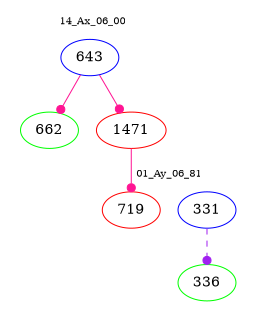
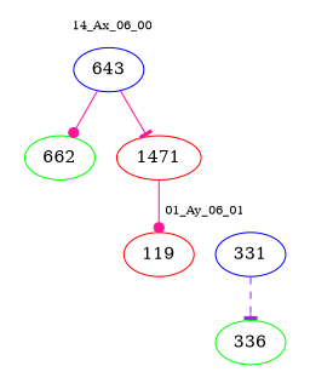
  digraph {
    node [color=blue]
    edge [arrowhead=dot color=deeppink style=solid]
    n1 [label=643]
    n2 [color=green label=662]
    n3 [color=red label=1471]
    n4 [label=331]
    n5 [color=green label=336]
-   n6 [color=red label=719]
+   n6 [color=red label=119]
    subgraph cluster_1 {
      color=white
      fontsize=10
      label="14_Ax_06_00"
      n1
      n2
      n3
    }
    subgraph cluster_2 {
      color=white
      fontsize=10
-     label="01_Ay_06_81"
+     label="01_Ay_06_01"
      n4
      n5
      n6
    }
    n1 -> n2
-   n1 -> n3
+   n1 -> n3 [arrowhead=tee]
    n3 -> n6
-   n4 -> n5 [color=purple style=dashed]
+   n4 -> n5 [arrowhead=tee color=purple style=dashed]
  }
